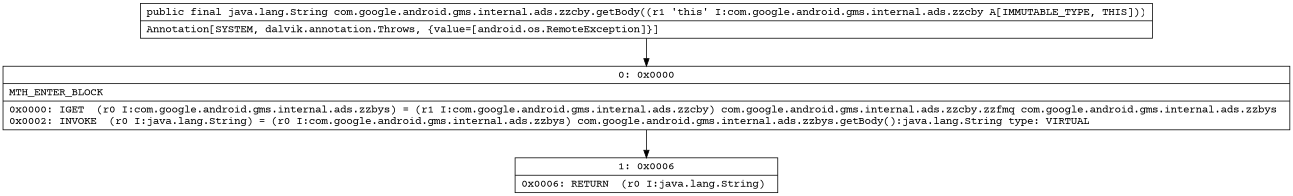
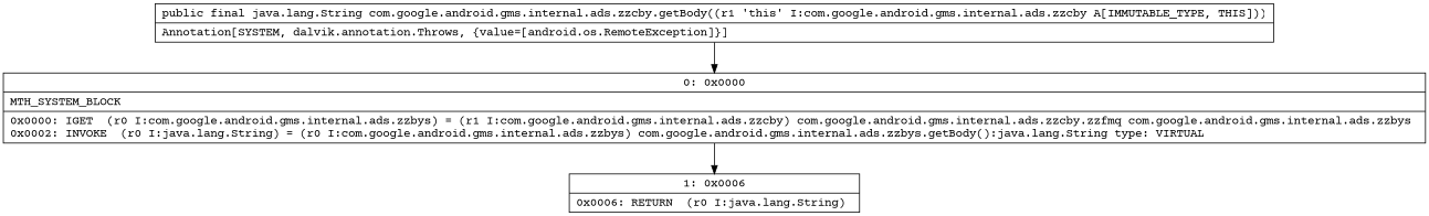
  digraph {
    fontname="Courier Prime"
    node [shape=record fontname="Courier Prime"]
    edge [fontname="Courier Prime"]
-   n1 [label="{0\:\ 0x0000|MTH_ENTER_BLOCK\l|0x0000: IGET  (r0 I:com.google.android.gms.internal.ads.zzbys) = (r1 I:com.google.android.gms.internal.ads.zzcby) com.google.android.gms.internal.ads.zzcby.zzfmq com.google.android.gms.internal.ads.zzbys \l0x0002: INVOKE  (r0 I:java.lang.String) = (r0 I:com.google.android.gms.internal.ads.zzbys) com.google.android.gms.internal.ads.zzbys.getBody():java.lang.String type: VIRTUAL \l}"]
+   n1 [label="{0\:\ 0x0000|MTH_SYSTEM_BLOCK\l|0x0000: IGET  (r0 I:com.google.android.gms.internal.ads.zzbys) = (r1 I:com.google.android.gms.internal.ads.zzcby) com.google.android.gms.internal.ads.zzcby.zzfmq com.google.android.gms.internal.ads.zzbys \l0x0002: INVOKE  (r0 I:java.lang.String) = (r0 I:com.google.android.gms.internal.ads.zzbys) com.google.android.gms.internal.ads.zzbys.getBody():java.lang.String type: VIRTUAL \l}"]
    n2 [label="{1\:\ 0x0006|0x0006: RETURN  (r0 I:java.lang.String) \l}"]
    n3 [label="{public final java.lang.String com.google.android.gms.internal.ads.zzcby.getBody((r1 'this' I:com.google.android.gms.internal.ads.zzcby A[IMMUTABLE_TYPE, THIS]))  | Annotation[SYSTEM, dalvik.annotation.Throws, \{value=[android.os.RemoteException]\}]\l}"]
    n1 -> n2
    n3 -> n1
  }
